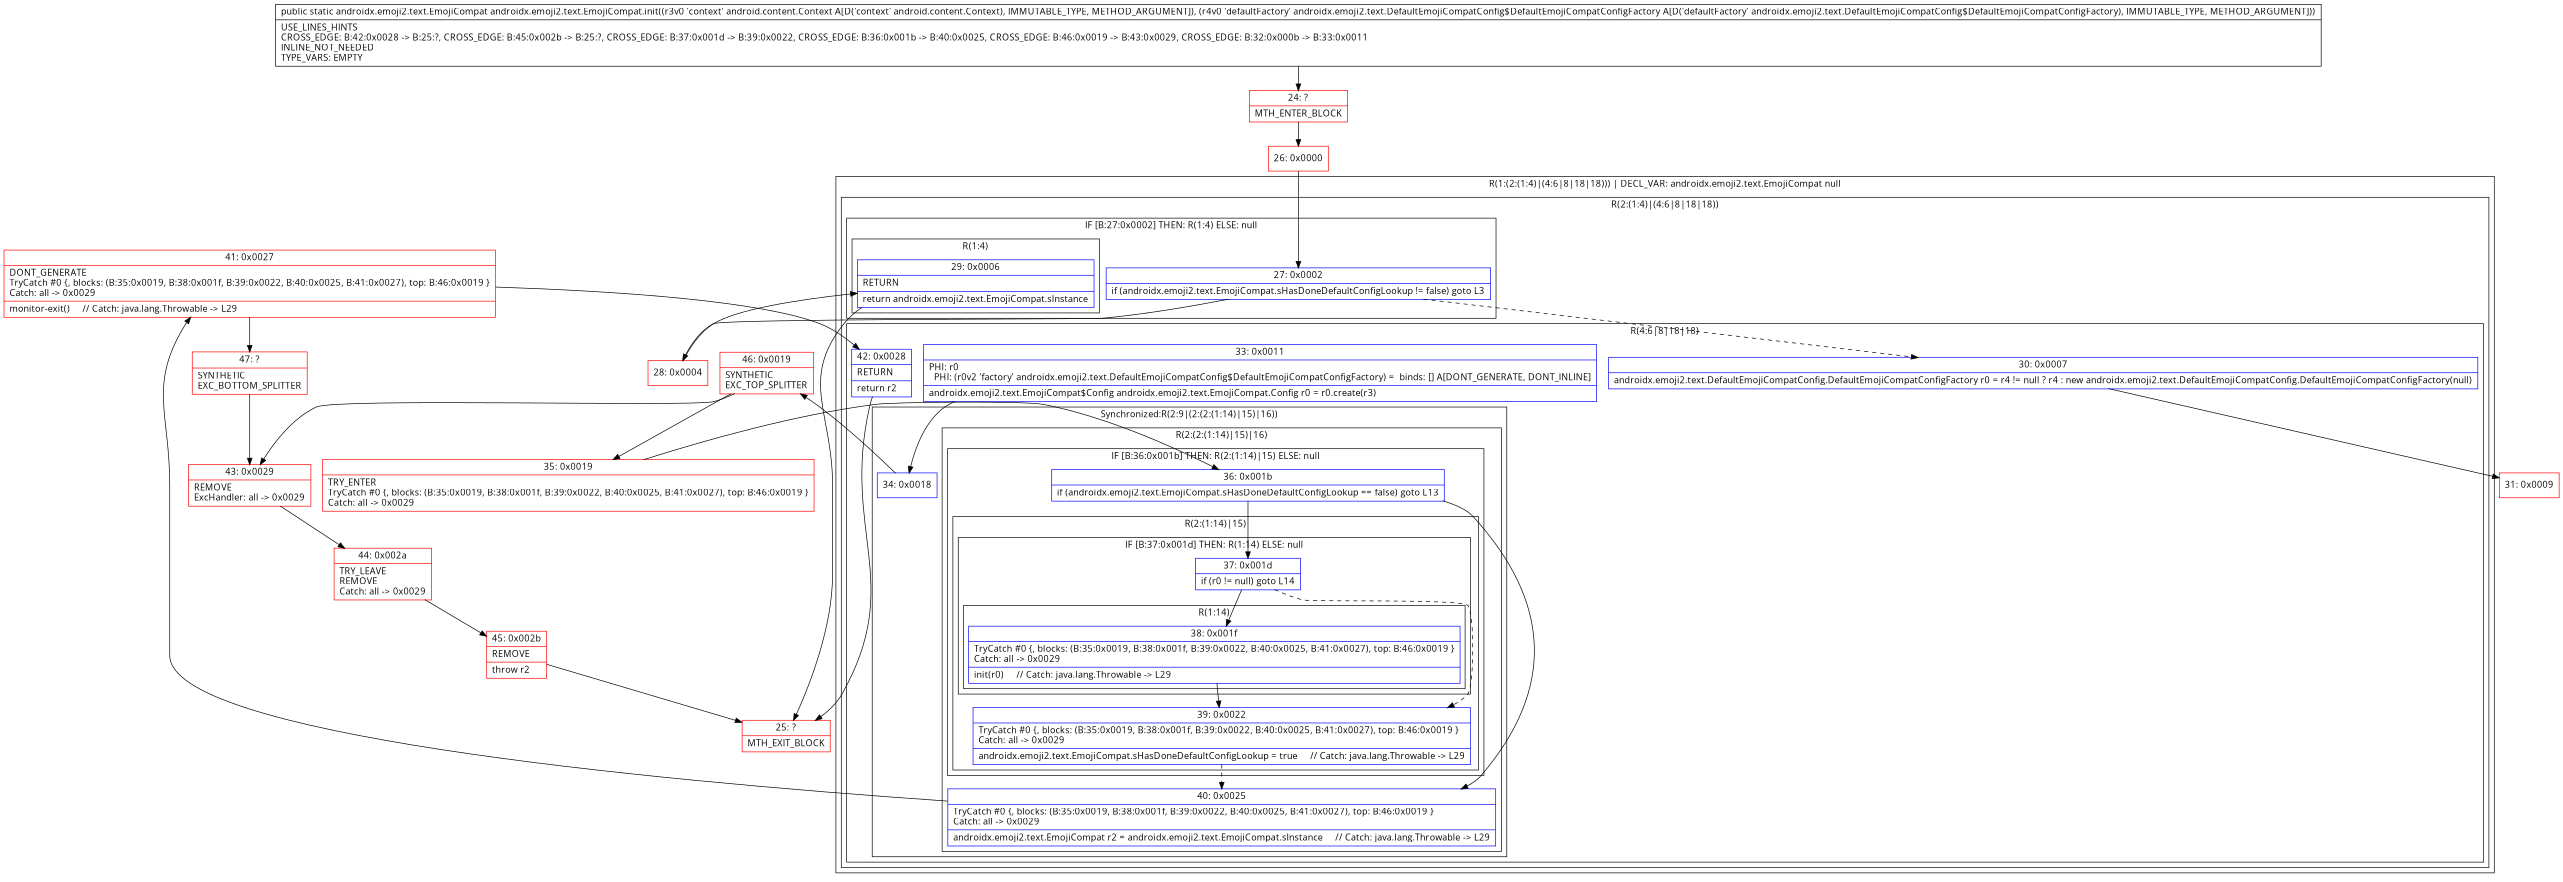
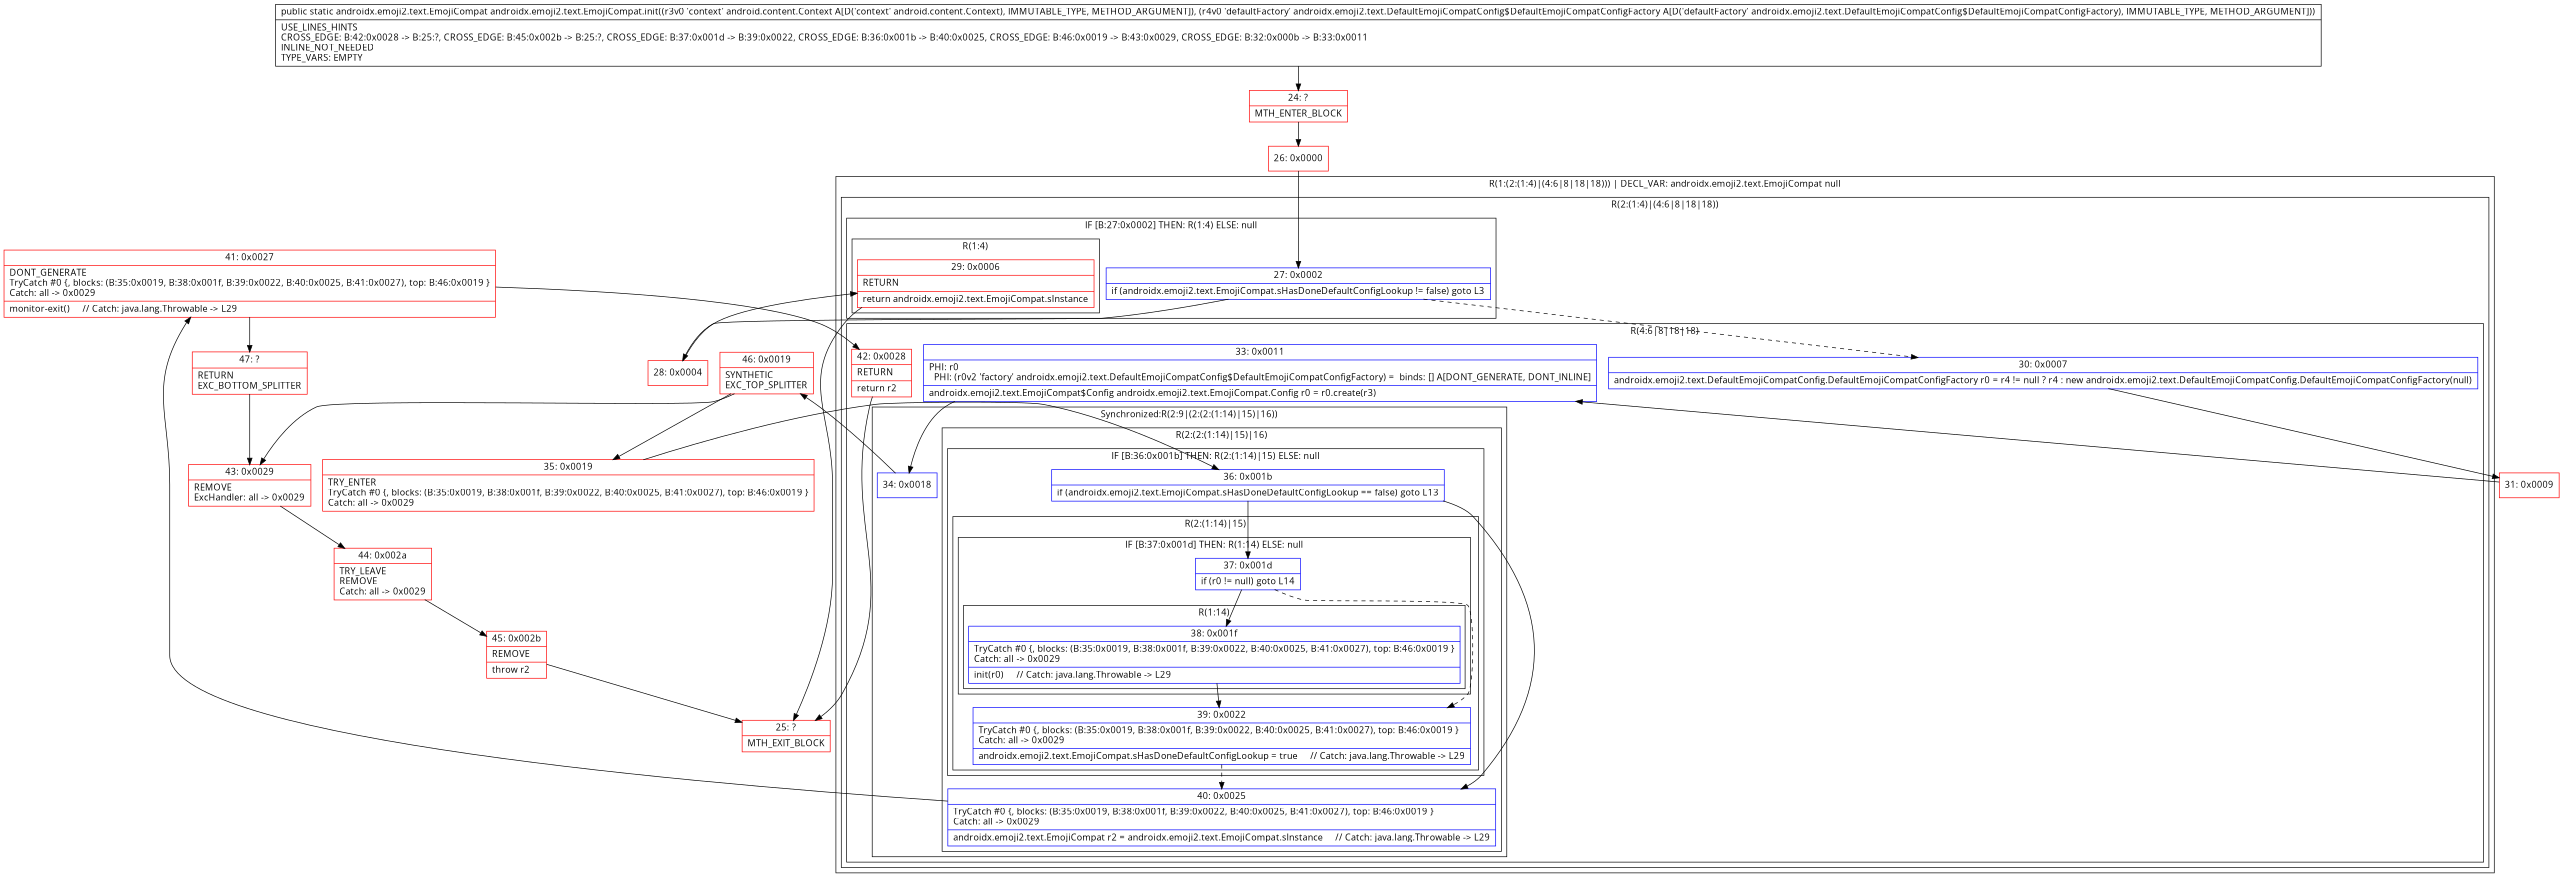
  digraph {
    fontname="Open Sans"
    node [color=red fontname="Open Sans" shape=record]
    edge [fontname="Open Sans"]
-   n1 [color=blue label="{29\:\ 0x0006|RETURN\l|return androidx.emoji2.text.EmojiCompat.sInstance\l}"]
+   n1 [label="{29\:\ 0x0006|RETURN\l|return androidx.emoji2.text.EmojiCompat.sInstance\l}"]
    n2 [color=blue label="{27\:\ 0x0002|if (androidx.emoji2.text.EmojiCompat.sHasDoneDefaultConfigLookup != false) goto L3\l}"]
    n3 [color=blue label="{38\:\ 0x001f|TryCatch #0 \{, blocks: (B:35:0x0019, B:38:0x001f, B:39:0x0022, B:40:0x0025, B:41:0x0027), top: B:46:0x0019 \}\lCatch: all \-\> 0x0029\l|init(r0)     \/\/ Catch: java.lang.Throwable \-\> L29\l}"]
    n4 [color=blue label="{37\:\ 0x001d|if (r0 != null) goto L14\l}"]
    n5 [color=blue label="{39\:\ 0x0022|TryCatch #0 \{, blocks: (B:35:0x0019, B:38:0x001f, B:39:0x0022, B:40:0x0025, B:41:0x0027), top: B:46:0x0019 \}\lCatch: all \-\> 0x0029\l|androidx.emoji2.text.EmojiCompat.sHasDoneDefaultConfigLookup = true     \/\/ Catch: java.lang.Throwable \-\> L29\l}"]
    n6 [color=blue label="{36\:\ 0x001b|if (androidx.emoji2.text.EmojiCompat.sHasDoneDefaultConfigLookup == false) goto L13\l}"]
    n7 [color=blue label="{40\:\ 0x0025|TryCatch #0 \{, blocks: (B:35:0x0019, B:38:0x001f, B:39:0x0022, B:40:0x0025, B:41:0x0027), top: B:46:0x0019 \}\lCatch: all \-\> 0x0029\l|androidx.emoji2.text.EmojiCompat r2 = androidx.emoji2.text.EmojiCompat.sInstance     \/\/ Catch: java.lang.Throwable \-\> L29\l}"]
    n8 [color=blue label="{34\:\ 0x0018}"]
    n9 [color=blue label="{30\:\ 0x0007|androidx.emoji2.text.DefaultEmojiCompatConfig.DefaultEmojiCompatConfigFactory r0 = r4 != null ? r4 : new androidx.emoji2.text.DefaultEmojiCompatConfig.DefaultEmojiCompatConfigFactory(null)\l}"]
    n10 [color=blue label="{33\:\ 0x0011|PHI: r0 \l  PHI: (r0v2 'factory' androidx.emoji2.text.DefaultEmojiCompatConfig$DefaultEmojiCompatConfigFactory) =  binds: [] A[DONT_GENERATE, DONT_INLINE]\l|androidx.emoji2.text.EmojiCompat$Config androidx.emoji2.text.EmojiCompat.Config r0 = r0.create(r3)\l}"]
-   n11 [color=blue label="{42\:\ 0x0028|RETURN\l|return r2\l}"]
+   n11 [label="{42\:\ 0x0028|RETURN\l|return r2\l}"]
    n12 [label="{25\:\ ?|MTH_EXIT_BLOCK\l}"]
    n13 [label="{28\:\ 0x0004}"]
    n14 [label="{41\:\ 0x0027|DONT_GENERATE\lTryCatch #0 \{, blocks: (B:35:0x0019, B:38:0x001f, B:39:0x0022, B:40:0x0025, B:41:0x0027), top: B:46:0x0019 \}\lCatch: all \-\> 0x0029\l|monitor\-exit()     \/\/ Catch: java.lang.Throwable \-\> L29\l}"]
    n15 [label="{46\:\ 0x0019|SYNTHETIC\lEXC_TOP_SPLITTER\l}"]
    n16 [label="{31\:\ 0x0009}"]
    n17 [label="{35\:\ 0x0019|TRY_ENTER\lTryCatch #0 \{, blocks: (B:35:0x0019, B:38:0x001f, B:39:0x0022, B:40:0x0025, B:41:0x0027), top: B:46:0x0019 \}\lCatch: all \-\> 0x0029\l}"]
    n18 [label="{43\:\ 0x0029|REMOVE\lExcHandler: all \-\> 0x0029\l}"]
-   n19 [label="{47\:\ ?|SYNTHETIC\lEXC_BOTTOM_SPLITTER\l}"]
+   n19 [label="{47\:\ ?|RETURN\lEXC_BOTTOM_SPLITTER\l}"]
    n20 [label="{24\:\ ?|MTH_ENTER_BLOCK\l}"]
    n21 [label="{26\:\ 0x0000}"]
    n22 [label="{44\:\ 0x002a|TRY_LEAVE\lREMOVE\lCatch: all \-\> 0x0029\l}"]
    n23 [label="{45\:\ 0x002b|REMOVE\l|throw r2\l}"]
    n24 [label="{public static androidx.emoji2.text.EmojiCompat androidx.emoji2.text.EmojiCompat.init((r3v0 'context' android.content.Context A[D('context' android.content.Context), IMMUTABLE_TYPE, METHOD_ARGUMENT]), (r4v0 'defaultFactory' androidx.emoji2.text.DefaultEmojiCompatConfig$DefaultEmojiCompatConfigFactory A[D('defaultFactory' androidx.emoji2.text.DefaultEmojiCompatConfig$DefaultEmojiCompatConfigFactory), IMMUTABLE_TYPE, METHOD_ARGUMENT]))  | USE_LINES_HINTS\lCROSS_EDGE: B:42:0x0028 \-\> B:25:?, CROSS_EDGE: B:45:0x002b \-\> B:25:?, CROSS_EDGE: B:37:0x001d \-\> B:39:0x0022, CROSS_EDGE: B:36:0x001b \-\> B:40:0x0025, CROSS_EDGE: B:46:0x0019 \-\> B:43:0x0029, CROSS_EDGE: B:32:0x000b \-\> B:33:0x0011\lINLINE_NOT_NEEDED\lTYPE_VARS: EMPTY\l}" color=""]
    subgraph cluster_1 {
      label="R(1:(2:(1:4)|(4:6|8|18|18))) | DECL_VAR: androidx.emoji2.text.EmojiCompat null\l"
      subgraph cluster_2 {
        label="R(2:(1:4)|(4:6|8|18|18))"
        subgraph cluster_3 {
          label="IF [B:27:0x0002] THEN: R(1:4) ELSE: null"
          n2
          subgraph cluster_4 {
            label="R(1:4)"
            n1
          }
        }
        subgraph cluster_5 {
          label="R(4:6|8|18|18)"
          n9
          n10
          n11
          subgraph cluster_6 {
            label="Synchronized:R(2:9|(2:(2:(1:14)|15)|16))"
            n8
            subgraph cluster_7 {
              label="R(2:(2:(1:14)|15)|16)"
              n7
              subgraph cluster_8 {
                label="IF [B:36:0x001b] THEN: R(2:(1:14)|15) ELSE: null"
                n6
                subgraph cluster_9 {
                  label="R(2:(1:14)|15)"
                  n5
                  subgraph cluster_10 {
                    label="IF [B:37:0x001d] THEN: R(1:14) ELSE: null"
                    n4
                    subgraph cluster_11 {
                      label="R(1:14)"
                      n3
                    }
                  }
                }
              }
            }
          }
        }
      }
    }
    n1 -> n12
    n2 -> n9 [style=dashed]
    n2 -> n13
    n3 -> n5
    n4 -> n3
    n4 -> n5 [style=dashed]
    n5 -> n7 [style=dashed]
    n6 -> n4
    n6 -> n7 [style=solid]
    n7 -> n14
    n8 -> n15
    n9 -> n16
    n10 -> n8
    n11 -> n12
    n13 -> n1
    n14 -> n11
    n14 -> n19
    n15 -> n17
    n15 -> n18
+   n16 -> n10
    n17 -> n6
    n18 -> n22
    n19 -> n18
    n20 -> n21
    n21 -> n2
    n22 -> n23
    n23 -> n12
    n24 -> n20
  }
